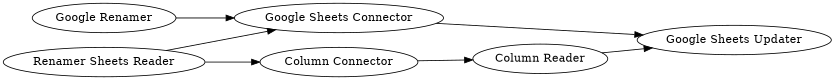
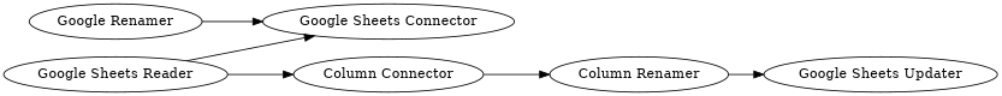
  digraph {
    rankdir=LR
    n1 [label="Google Renamer"]
    n2 [label="Google Sheets Connector"]
    n3 [label="Google Sheets Updater"]
-   n4 [label="Renamer Sheets Reader"]
+   n4 [label="Google Sheets Reader"]
    n5 [label="Column Connector"]
-   n6 [label="Column Reader"]
+   n6 [label="Column Renamer"]
    n1 -> n2
-   n2 -> n3
    n4 -> n2
    n4 -> n5
    n5 -> n6
    n6 -> n3
  }
